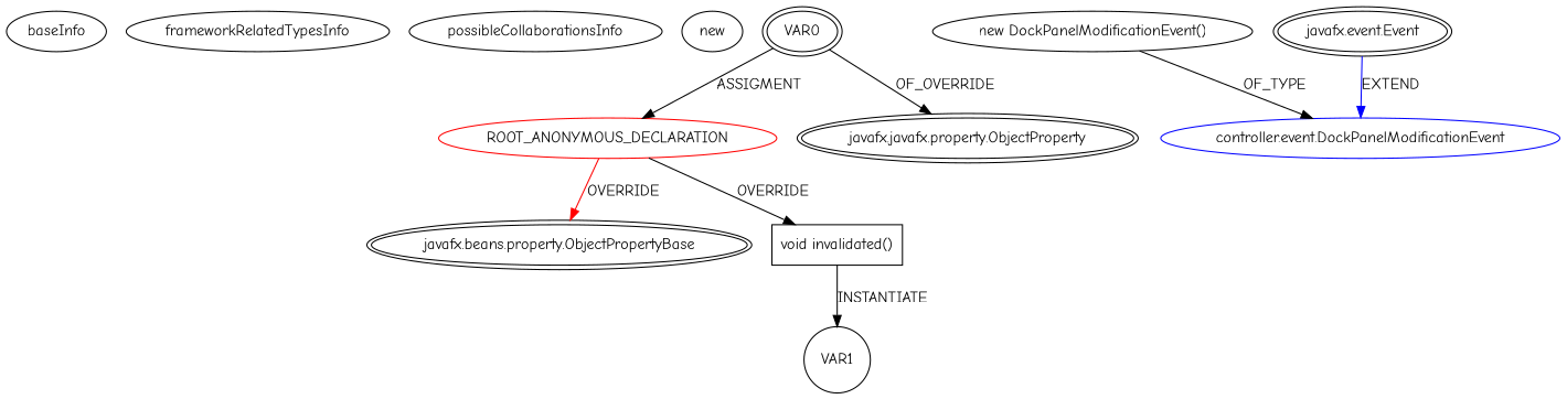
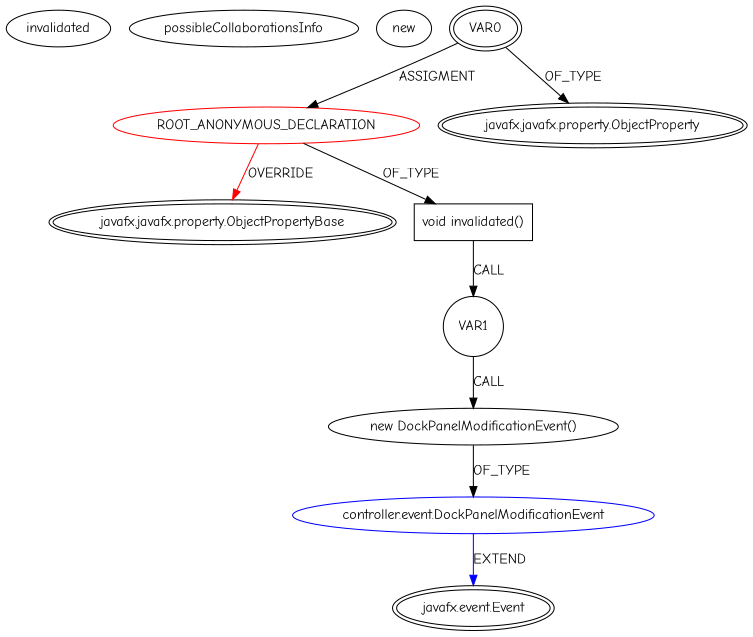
  digraph {
    fontname="Comic Neue"
    node [fontname="Comic Neue" isFrameworkType=false]
    edge [fontname="Comic Neue"]
-   baseInfo [category=extension_graph graphId=1679 isAnonymous=true possibleRelation=true isFrameworkType=""]
-   frameworkRelatedTypesInfo [0="javafx.beans.property.ObjectPropertyBase" isFrameworkType=""]
+   frameworkRelatedTypesInfo [0="javafx.beans.property.ObjectPropertyBase" label=invalidated isFrameworkType=""]
    possibleCollaborationsInfo [0="1679~OVERRIDING_METHOD_DECLARATION-INSTANTIATION-~javafx.beans.property.ObjectPropertyBase ~javafx.event.Event ~true~false" isFrameworkType=""]
    n4 [contextSignature="javafx.beans.property.ObjectProperty graphicProperty()" filePath="/abuczko-JFXDockManager/JFXDockManager-master/JFXDockManager/src/controller/DockPanel.java" graphId=1679 label=new projectName="abuczko-JFXDockManager" isFrameworkType=""]
    n5 [color=red label=ROOT_ANONYMOUS_DECLARATION vertexType=ROOT_ANONYMOUS_DECLARATION]
-   n6 [isFrameworkType=true label="javafx.beans.property.ObjectPropertyBase" peripheries=2 vertexType=FRAMEWORK_CLASS_TYPE]
+   n6 [isFrameworkType=true label="javafx.javafx.property.ObjectPropertyBase" peripheries=2 vertexType=FRAMEWORK_CLASS_TYPE]
    n7 [label="void invalidated()" shape=box vertexType=OVERRIDING_METHOD_DECLARATION]
    n8 [isFrameworkType=true label=VAR0 peripheries=2 vertexType=OUTSIDE_VARIABLE_EXPRESION]
    n9 [isFrameworkType=true label="javafx.javafx.property.ObjectProperty" peripheries=2 vertexType=FRAMEWORK_CLASS_TYPE]
    n10 [label=VAR1 shape=circle vertexType=VARIABLE_EXPRESION]
    n11 [label="new DockPanelModificationEvent()" vertexType=CONSTRUCTOR_CALL]
    n12 [color=blue label="controller.event.DockPanelModificationEvent" vertexType=REFERENCE_CLIENT_CLASS_DECLARATION]
    n13 [isFrameworkType=true label="javafx.event.Event" peripheries=2 vertexType=FRAMEWORK_CLASS_TYPE]
    n5 -> n6 [color=red label=OVERRIDE]
-   n5 -> n7 [label=OVERRIDE]
-   n7 -> n10 [label=INSTANTIATE]
+   n5 -> n7 [label=OF_TYPE]
+   n7 -> n10 [label=CALL]
    n8 -> n5 [label=ASSIGMENT]
-   n8 -> n9 [label=OF_OVERRIDE]
+   n8 -> n9 [label=OF_TYPE]
+   n10 -> n11 [label=CALL]
    n11 -> n12 [label=OF_TYPE]
-   n13 -> n12 [color=blue label=EXTEND]
+   n12 -> n13 [color=blue label=EXTEND]
  }
